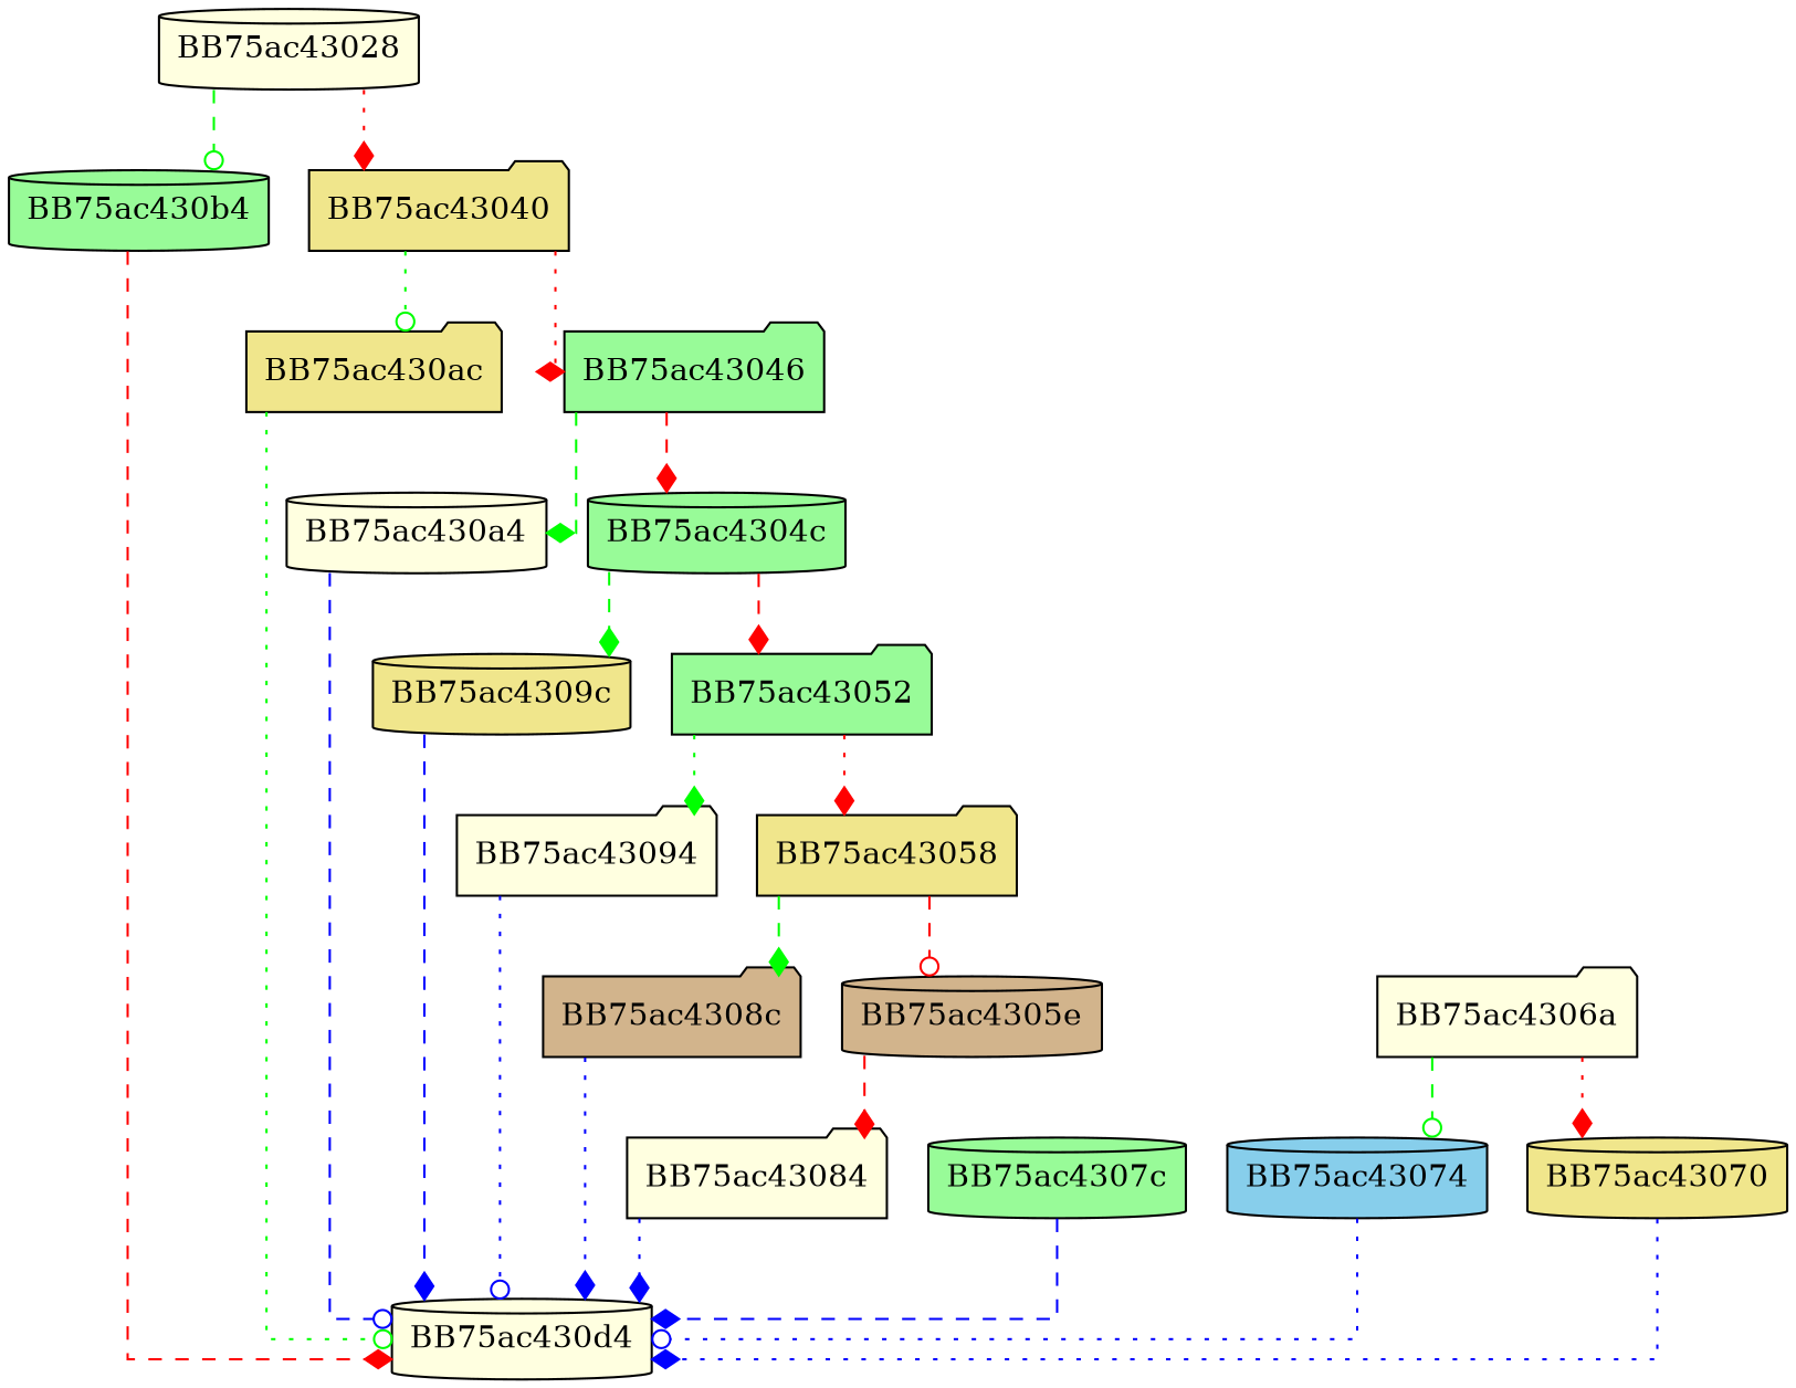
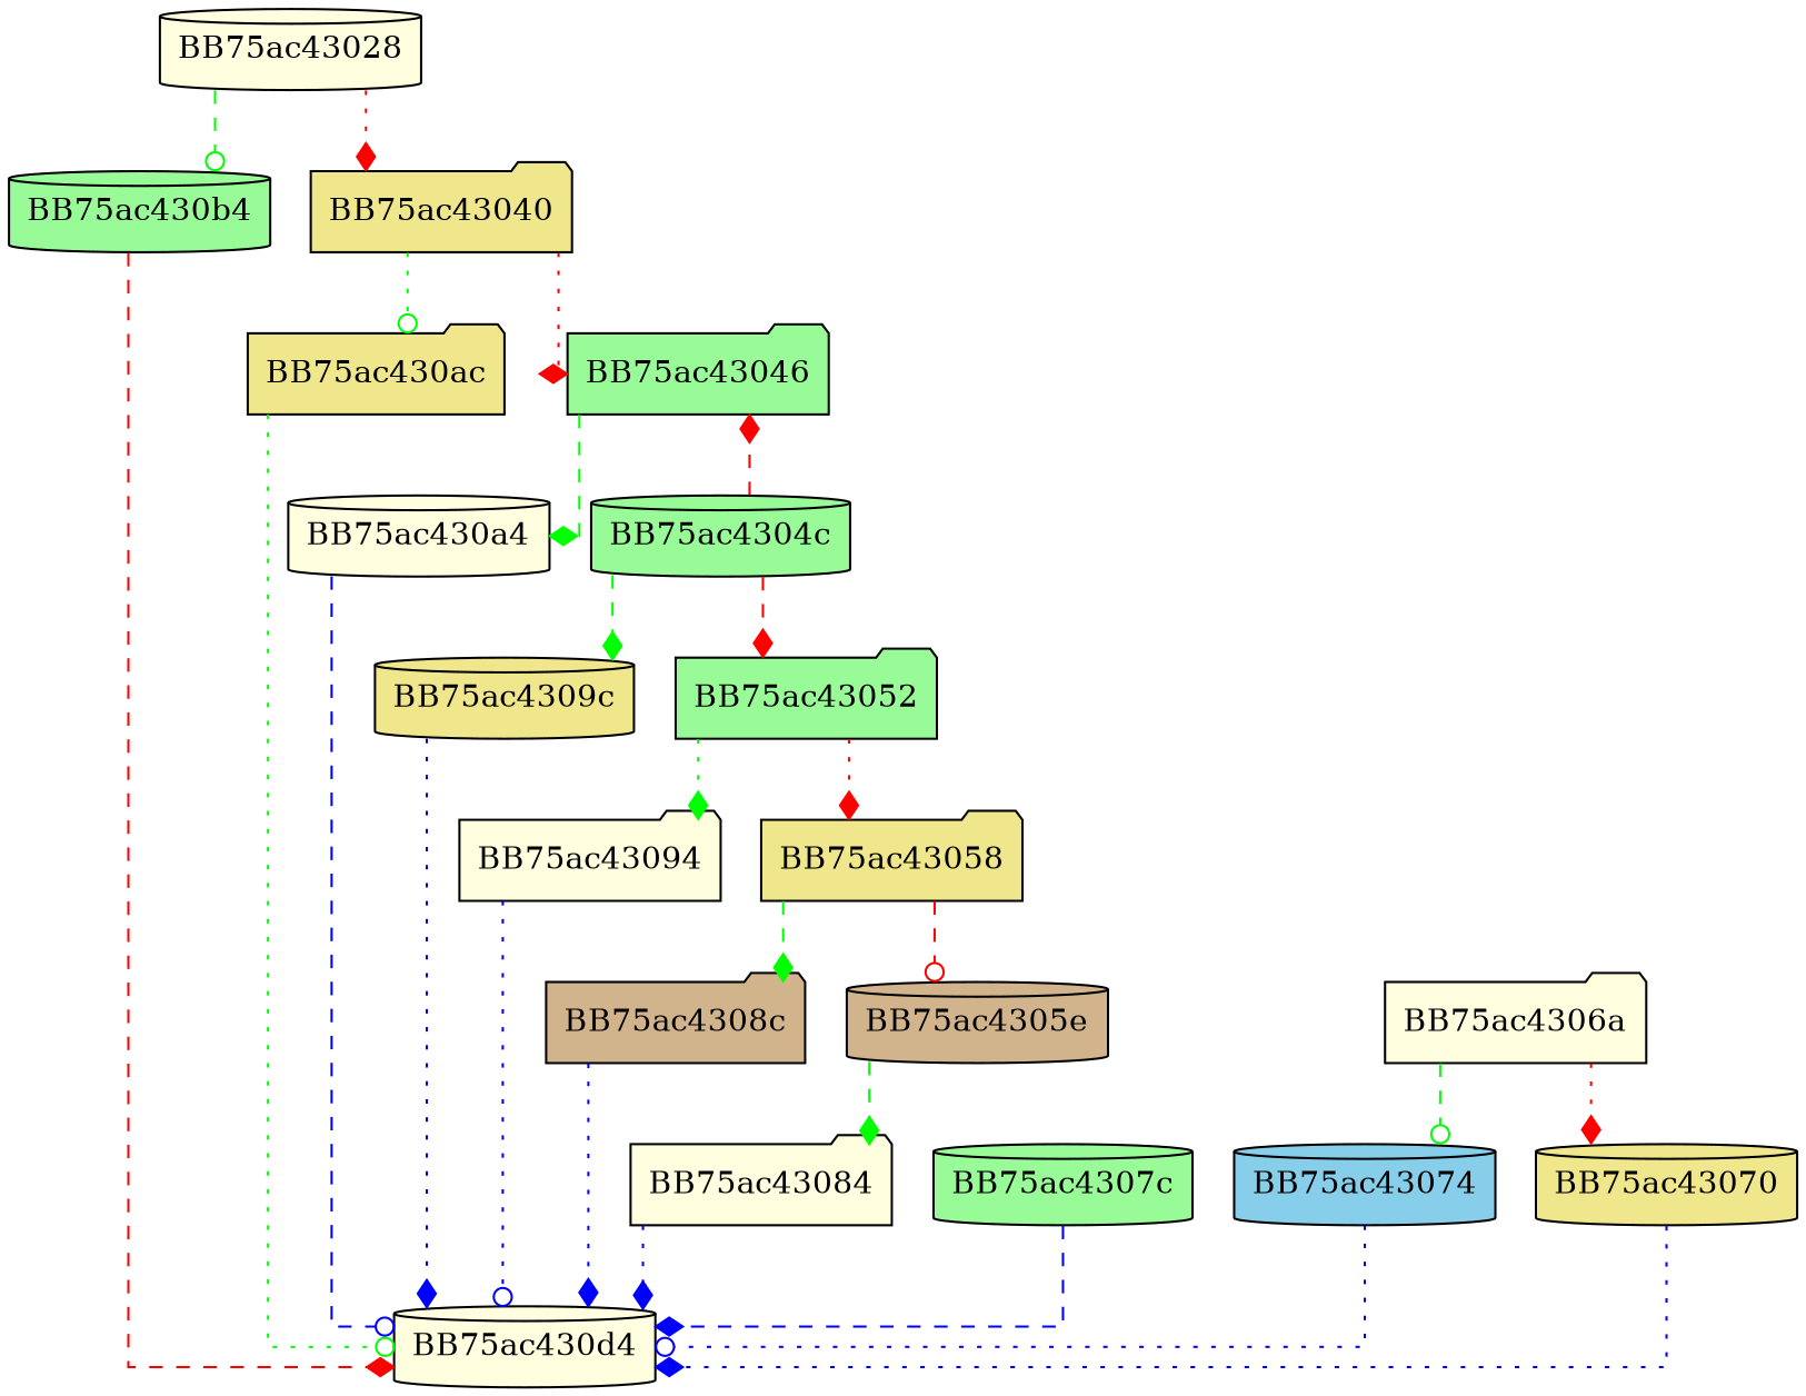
  digraph {
    splines=ortho
    node [fillcolor=lightyellow shape=cylinder style=filled]
    edge [arrowhead=diamond color=green style=dotted]
    BB75ac43028
    BB75ac430b4 [fillcolor=palegreen]
    BB75ac43040 [fillcolor=khaki shape=folder]
    BB75ac430d4
    BB75ac430ac [fillcolor=khaki shape=folder]
    BB75ac43046 [fillcolor=palegreen shape=folder]
    BB75ac430a4
    BB75ac4304c [fillcolor=palegreen]
    BB75ac4309c [fillcolor=khaki]
    BB75ac43052 [fillcolor=palegreen shape=folder]
    BB75ac43094 [shape=folder]
    BB75ac43058 [fillcolor=khaki shape=folder]
    BB75ac4308c [fillcolor=tan shape=folder]
    BB75ac4305e [fillcolor=tan]
    BB75ac43084 [shape=folder]
    BB75ac4307c [fillcolor=palegreen]
    BB75ac4306a [shape=folder]
    BB75ac43074 [fillcolor=skyblue]
    BB75ac43070 [fillcolor=khaki]
    BB75ac43028 -> BB75ac430b4 [arrowhead=odot style=dashed]
    BB75ac43028 -> BB75ac43040 [color=red]
    BB75ac430b4 -> BB75ac430d4 [color=red style=dashed]
    BB75ac43040 -> BB75ac430ac [arrowhead=odot]
    BB75ac43040 -> BB75ac43046 [color=red]
    BB75ac430ac -> BB75ac430d4 [arrowhead=odot]
    BB75ac43046 -> BB75ac430a4 [style=dashed]
-   BB75ac43046 -> BB75ac4304c [color=red style=dashed]
+   BB75ac4304c -> BB75ac43046 [color=red style=dashed]
    BB75ac430a4 -> BB75ac430d4 [arrowhead=odot color=blue style=dashed]
    BB75ac4304c -> BB75ac4309c [style=dashed]
    BB75ac4304c -> BB75ac43052 [color=red style=dashed]
-   BB75ac4309c -> BB75ac430d4 [color=blue style=dashed]
+   BB75ac4309c -> BB75ac430d4 [color=blue]
    BB75ac43052 -> BB75ac43094
    BB75ac43052 -> BB75ac43058 [color=red]
    BB75ac43094 -> BB75ac430d4 [arrowhead=odot color=blue]
    BB75ac43058 -> BB75ac4308c [style=dashed]
    BB75ac43058 -> BB75ac4305e [arrowhead=odot color=red style=dashed]
    BB75ac4308c -> BB75ac430d4 [color=blue]
-   BB75ac4305e -> BB75ac43084 [color=red style=dashed]
+   BB75ac4305e -> BB75ac43084 [style=dashed]
    BB75ac43084 -> BB75ac430d4 [color=blue]
    BB75ac4307c -> BB75ac430d4 [color=blue style=dashed]
    BB75ac4306a -> BB75ac43074 [arrowhead=odot style=dashed]
    BB75ac4306a -> BB75ac43070 [color=red]
    BB75ac43074 -> BB75ac430d4 [arrowhead=odot color=blue]
    BB75ac43070 -> BB75ac430d4 [color=blue]
  }
